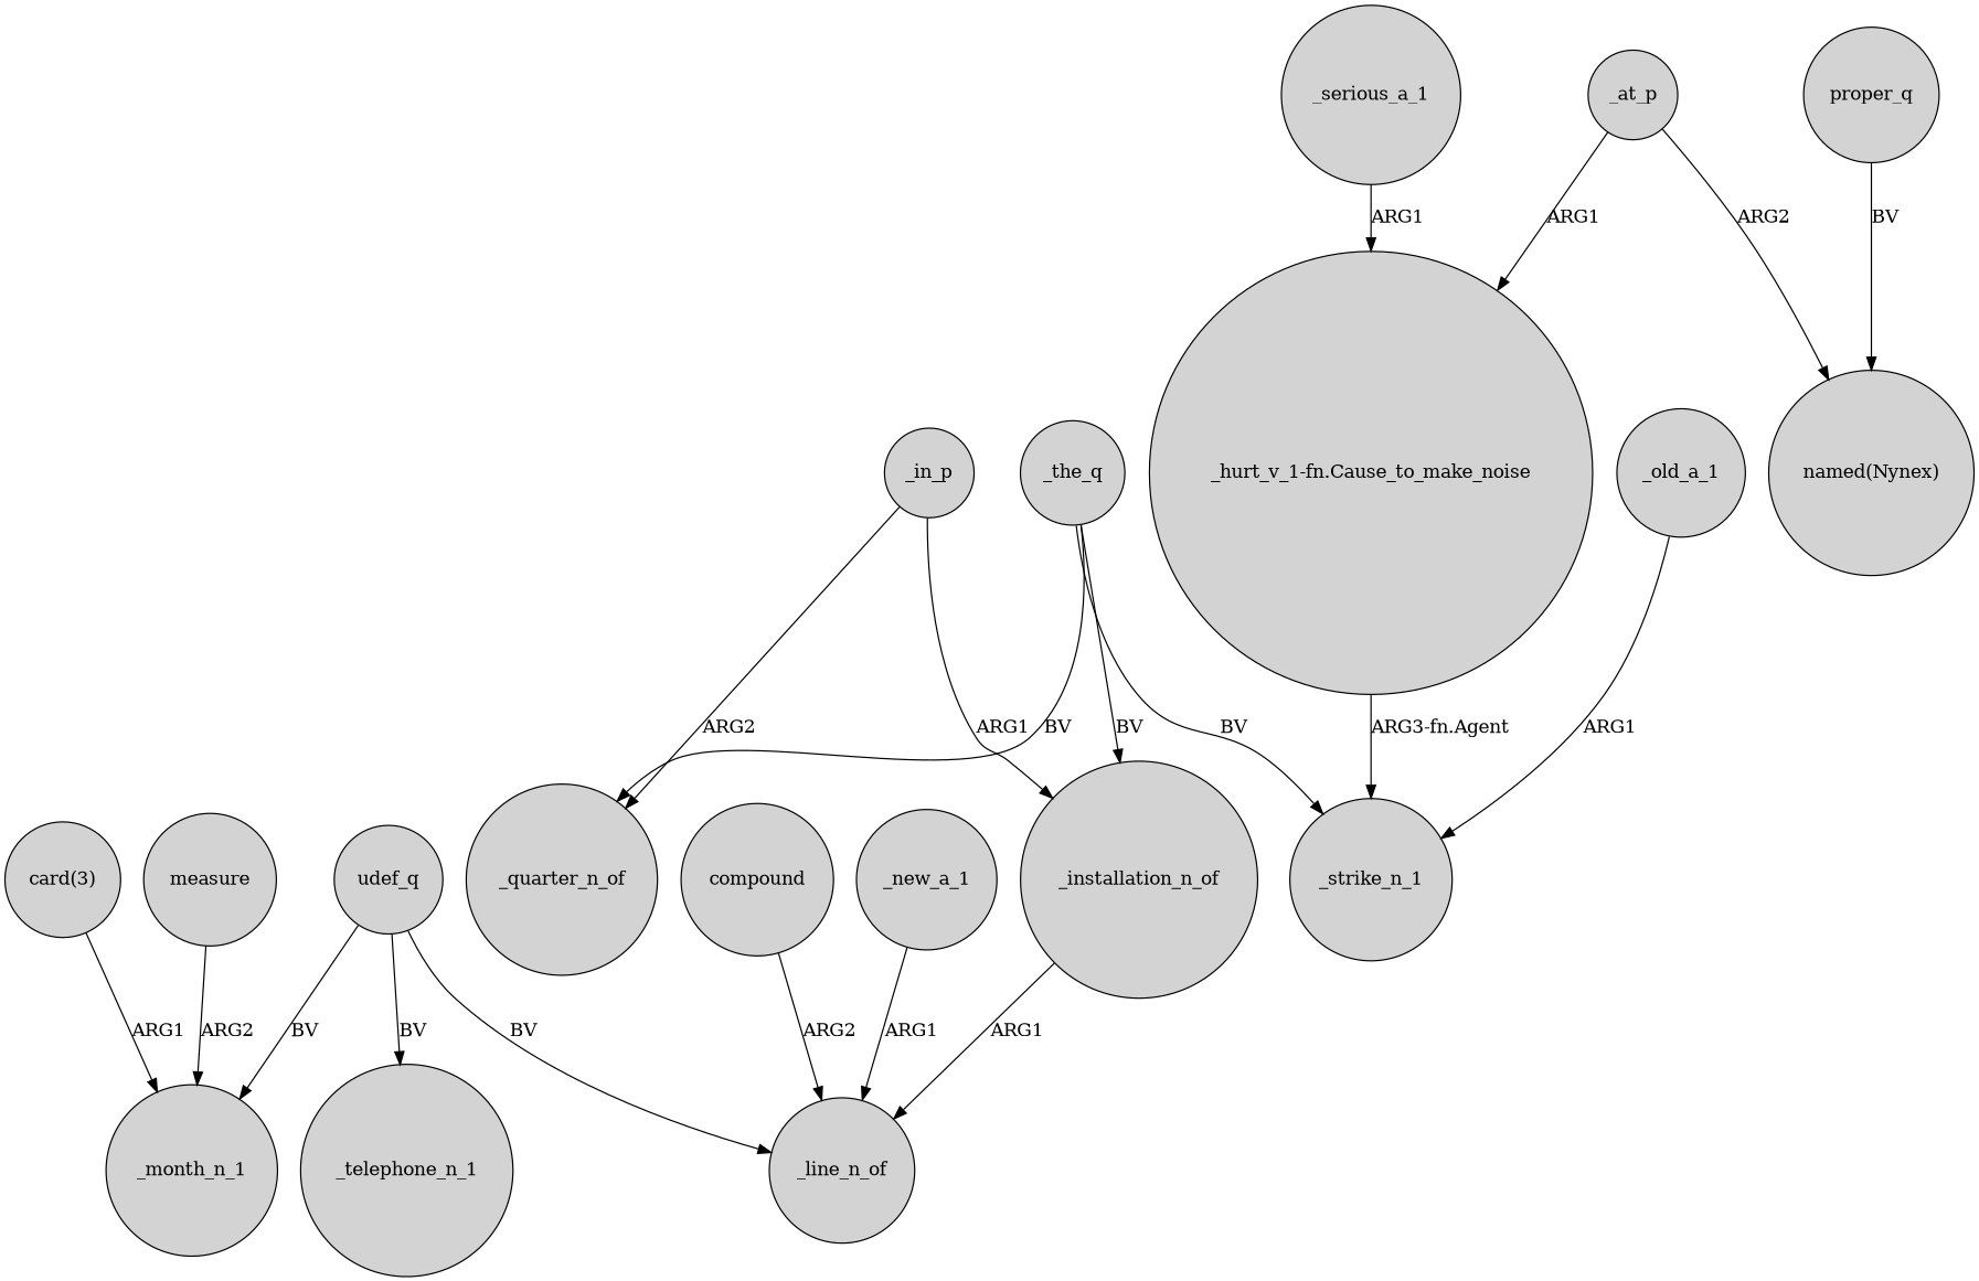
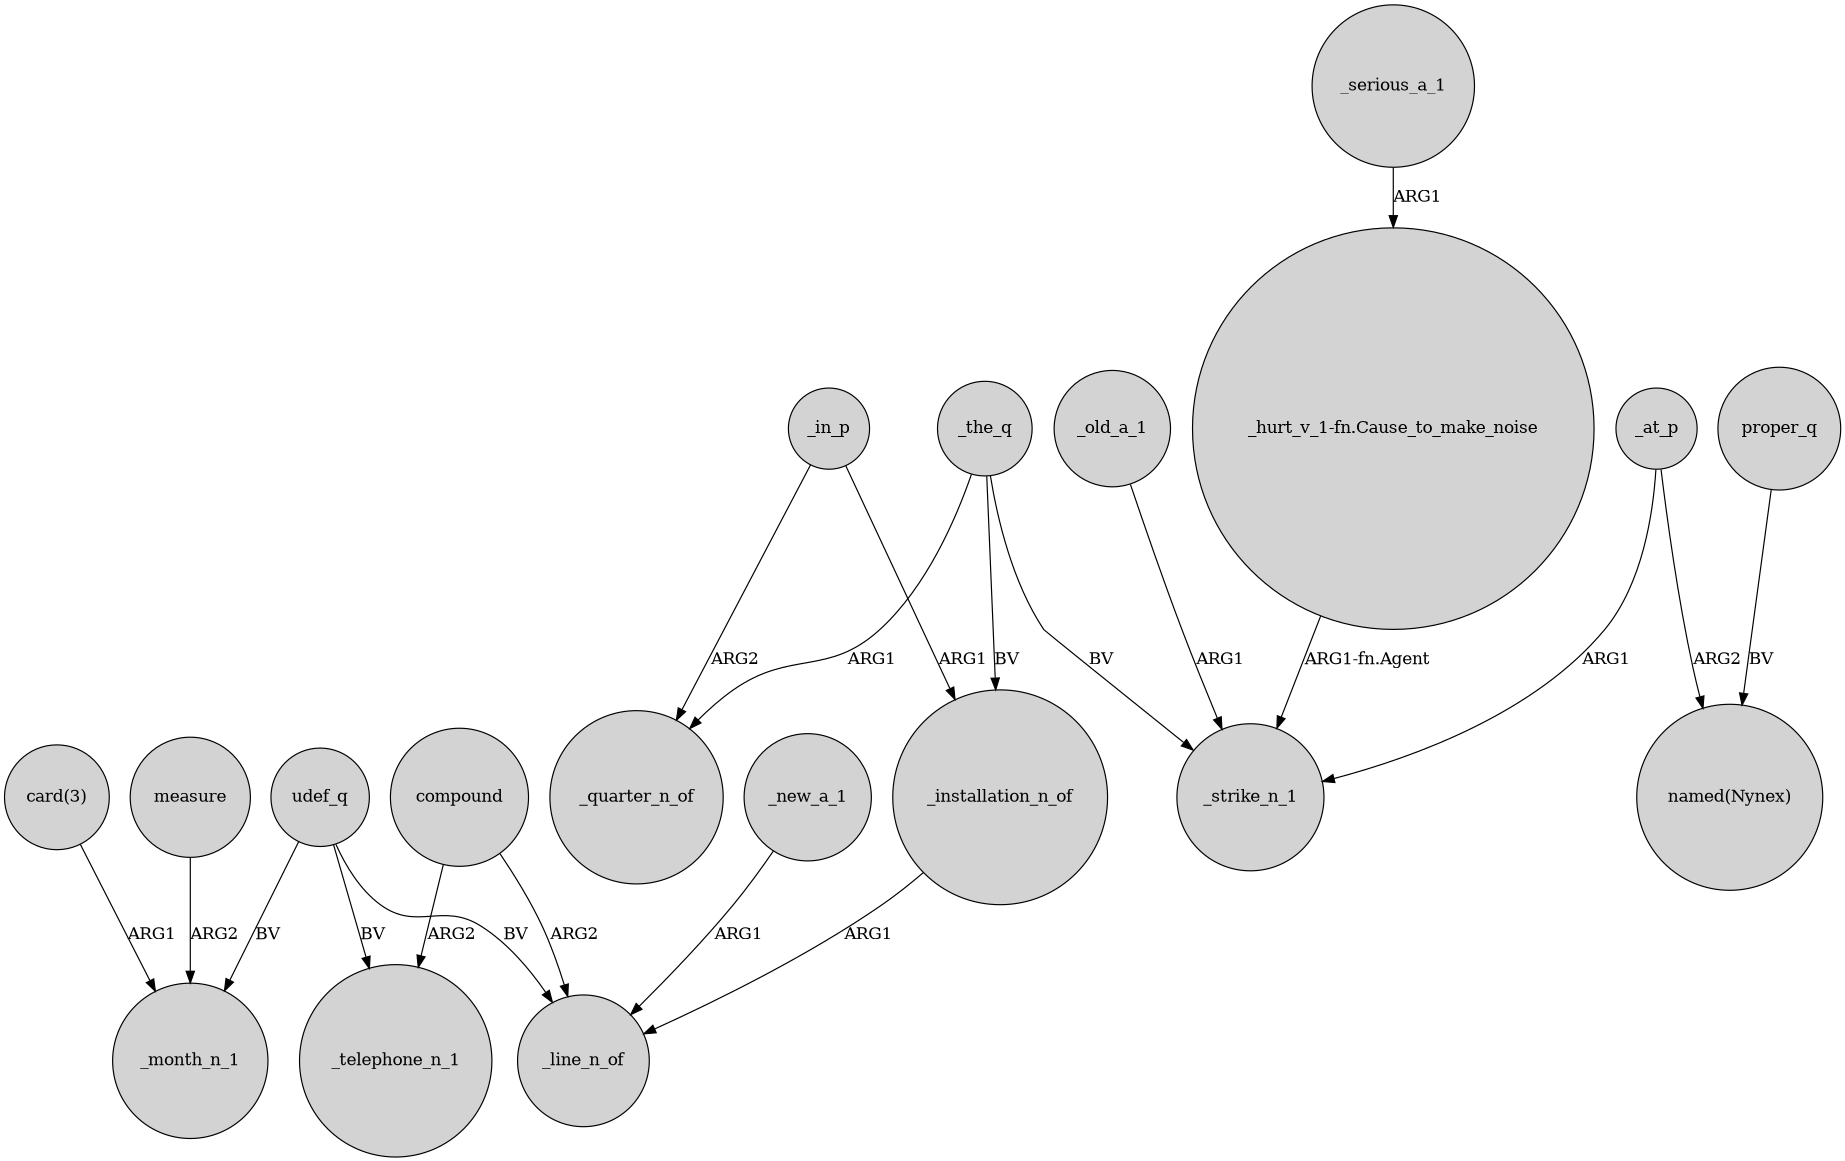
  digraph {
    node [shape=circle style=filled]
    udef_q
    _month_n_1
    _telephone_n_1
    _line_n_of
    _serious_a_1
    "_hurt_v_1-fn.Cause_to_make_noise"
    _strike_n_1
    _installation_n_of
    _the_q
    _quarter_n_of
    "card(3)"
    measure
    _old_a_1
    compound
    _new_a_1
    proper_q
    "named(Nynex)"
    _at_p
    _in_p
    udef_q -> _month_n_1 [label=BV]
    udef_q -> _telephone_n_1 [label=BV]
    udef_q -> _line_n_of [label=BV]
    _serious_a_1 -> "_hurt_v_1-fn.Cause_to_make_noise" [label=ARG1]
-   "_hurt_v_1-fn.Cause_to_make_noise" -> _strike_n_1 [label="ARG3-fn.Agent"]
+   "_hurt_v_1-fn.Cause_to_make_noise" -> _strike_n_1 [label="ARG1-fn.Agent"]
    _installation_n_of -> _line_n_of [label=ARG1]
    _the_q -> _strike_n_1 [label=BV]
    _the_q -> _installation_n_of [label=BV]
-   _the_q -> _quarter_n_of [label=BV]
+   _the_q -> _quarter_n_of [label=ARG1]
    "card(3)" -> _month_n_1 [label=ARG1]
    measure -> _month_n_1 [label=ARG2]
    _old_a_1 -> _strike_n_1 [label=ARG1]
+   compound -> _telephone_n_1 [label=ARG2]
    compound -> _line_n_of [label=ARG2]
    _new_a_1 -> _line_n_of [label=ARG1]
    proper_q -> "named(Nynex)" [label=BV]
-   _at_p -> "_hurt_v_1-fn.Cause_to_make_noise" [label=ARG1]
+   _at_p -> _strike_n_1 [label=ARG1]
    _at_p -> "named(Nynex)" [label=ARG2]
    _in_p -> _installation_n_of [label=ARG1]
    _in_p -> _quarter_n_of [label=ARG2]
  }
